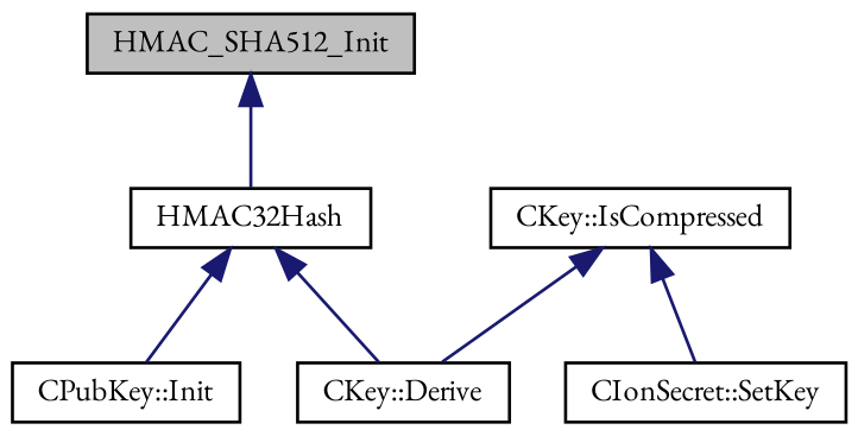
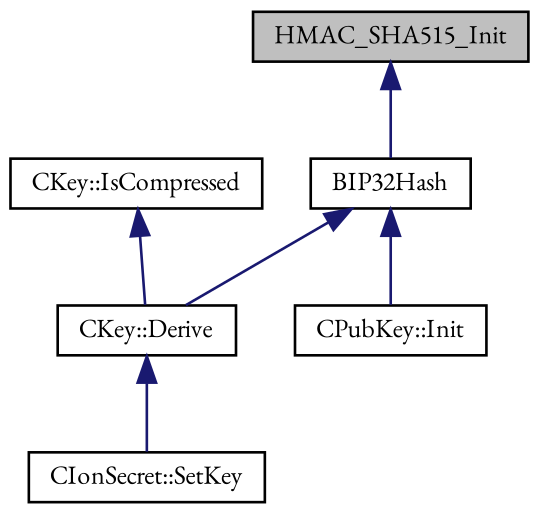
  digraph {
    fontname="EB Garamond"
    rankdir=TB
    node [color=black fillcolor=white fontname="EB Garamond" fontsize=10 shape=record style=filled]
    edge [color=midnightblue dir=back fontname="EB Garamond" fontsize=10 labelfontname=Helvetica labelfontsize=10 style=solid]
-   n1 [fillcolor=grey75 fontcolor=black height=0.2 label=HMAC_SHA512_Init width=0.4]
-   n2 [height=0.2 label=HMAC32Hash width=0.4]
+   n1 [fillcolor=grey75 fontcolor=black height=0.2 label=HMAC_SHA515_Init width=0.4]
+   n2 [height=0.2 label=BIP32Hash width=0.4]
    n3 [height=0.2 label="CKey::Derive" width=0.4]
    n4 [height=0.2 label="CPubKey::Init" width=0.4]
    n5 [height=0.2 label="CKey::IsCompressed" width=0.4]
    n6 [height=0.2 label="CIonSecret::SetKey" width=0.4]
    n1 -> n2
    n2 -> n3
    n2 -> n4
    n5 -> n3
-   n5 -> n6
+   n3 -> n6
  }
